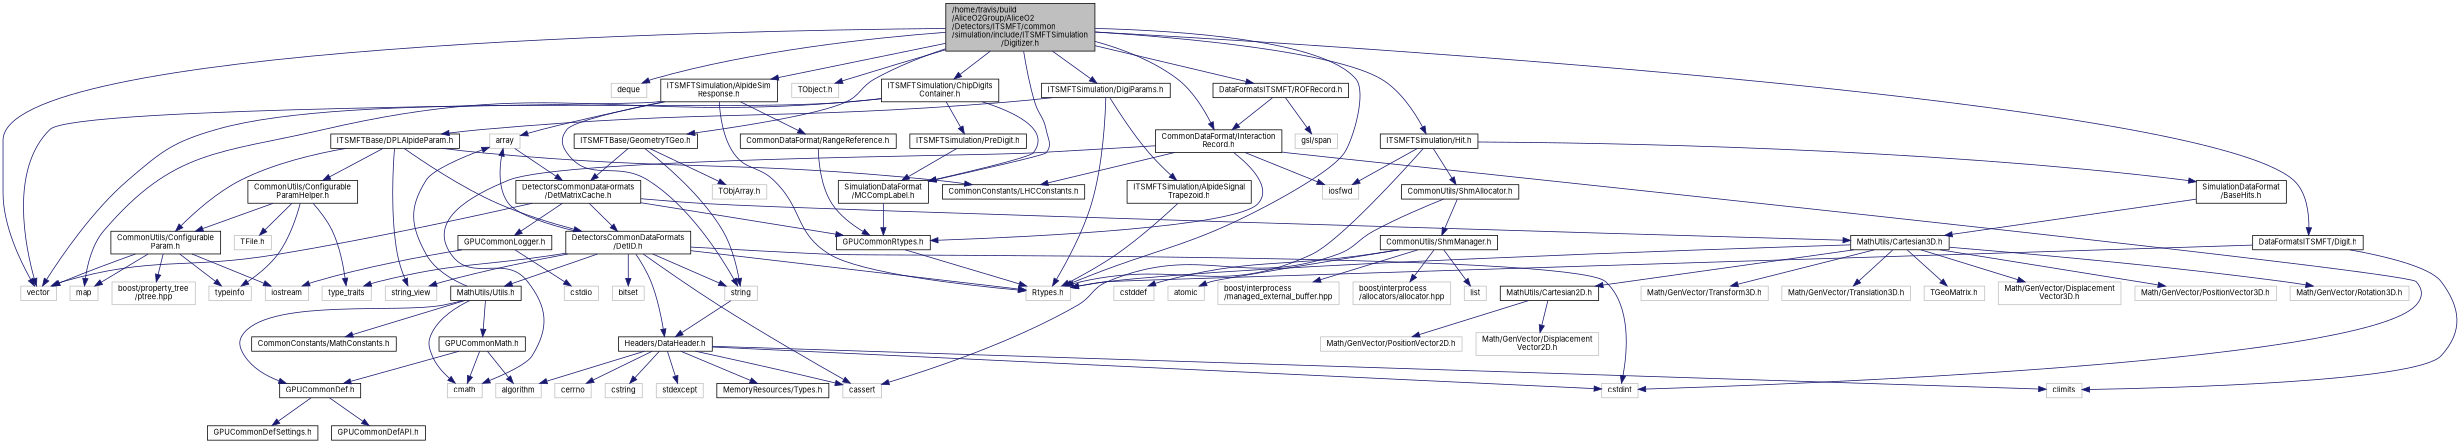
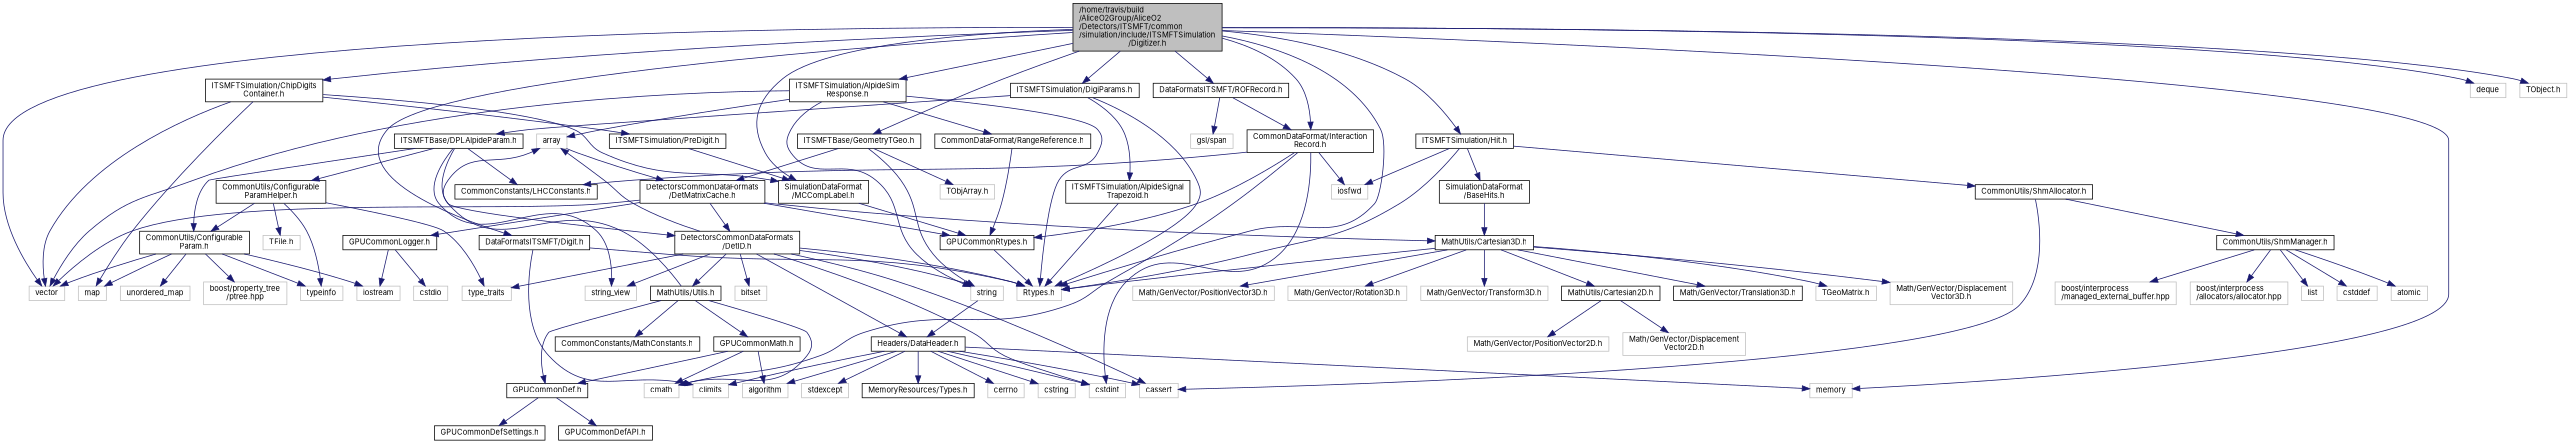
  digraph {
    fontname=Inter
    node [color=grey75 fontname=Inter fontsize=10 shape=record]
    edge [color=midnightblue fontname=Inter fontsize=10 labelfontname=Helvetica labelfontsize=10 style=solid]
    n1 [color=black fillcolor=grey75 fontcolor=black height=0.2 label="/home/travis/build\l/AliceO2Group/AliceO2\l/Detectors/ITSMFT/common\l/simulation/include/ITSMFTSimulation\l/Digitizer.h" style=filled width=0.4]
    n2 [height=0.2 label=vector width=0.4]
    n3 [height=0.2 label=deque width=0.4]
+   n4 [height=0.2 label=memory width=0.4]
    n5 [height=0.2 label="Rtypes.h" width=0.4]
    n6 [height=0.2 label="TObject.h" width=0.4]
    n7 [color=black height=0.2 label="ITSMFTSimulation/ChipDigits\lContainer.h" width=0.4]
    n8 [color=black height=0.2 label="SimulationDataFormat\l/MCCompLabel.h" width=0.4]
    n9 [color=black height=0.2 label="ITSMFTSimulation/AlpideSim\lResponse.h" width=0.4]
    n10 [color=black height=0.2 label="ITSMFTSimulation/DigiParams.h" width=0.4]
    n11 [color=black height=0.2 label="ITSMFTSimulation/Hit.h" width=0.4]
    n12 [color=black height=0.2 label="ITSMFTBase/GeometryTGeo.h" width=0.4]
    n13 [color=black height=0.2 label="DataFormatsITSMFT/Digit.h" width=0.4]
    n14 [color=black height=0.2 label="DataFormatsITSMFT/ROFRecord.h" width=0.4]
    n15 [color=black height=0.2 label="CommonDataFormat/Interaction\lRecord.h" width=0.4]
    n16 [color=black height=0.2 label="ITSMFTSimulation/PreDigit.h" width=0.4]
    n17 [height=0.2 label=map width=0.4]
    n18 [color=black height=0.2 label="GPUCommonRtypes.h" width=0.4]
    n19 [height=0.2 label=array width=0.4]
    n20 [height=0.2 label=string width=0.4]
    n21 [color=black height=0.2 label="CommonDataFormat/RangeReference.h" width=0.4]
    n22 [color=black height=0.2 label="ITSMFTSimulation/AlpideSignal\lTrapezoid.h" width=0.4]
    n23 [color=black height=0.2 label="ITSMFTBase/DPLAlpideParam.h" width=0.4]
    n24 [color=black height=0.2 label="SimulationDataFormat\l/BaseHits.h" width=0.4]
    n25 [height=0.2 label=iosfwd width=0.4]
    n26 [color=black height=0.2 label="CommonUtils/ShmAllocator.h" width=0.4]
    n27 [height=0.2 label="TObjArray.h" width=0.4]
    n28 [color=black height=0.2 label="DetectorsCommonDataFormats\l/DetMatrixCache.h" width=0.4]
    n29 [height=0.2 label=climits width=0.4]
    n30 [height=0.2 label="gsl/span" width=0.4]
    n31 [color=black height=0.2 label="CommonConstants/LHCConstants.h" width=0.4]
    n32 [height=0.2 label=cstdint width=0.4]
    n33 [height=0.2 label=cmath width=0.4]
    n34 [color=black height=0.2 label="Headers/DataHeader.h" width=0.4]
    n35 [color=black height=0.2 label="DetectorsCommonDataFormats\l/DetID.h" width=0.4]
    n36 [height=0.2 label=string_view width=0.4]
    n37 [color=black height=0.2 label="CommonUtils/Configurable\lParam.h" width=0.4]
    n38 [color=black height=0.2 label="CommonUtils/Configurable\lParamHelper.h" width=0.4]
    n39 [height=0.2 label=bitset width=0.4]
    n40 [height=0.2 label=cassert width=0.4]
    n41 [height=0.2 label=type_traits width=0.4]
    n42 [color=black height=0.2 label="MathUtils/Utils.h" width=0.4]
+   n43 [height=0.2 label=unordered_map width=0.4]
    n44 [height=0.2 label="boost/property_tree\l/ptree.hpp" width=0.4]
    n45 [height=0.2 label=typeinfo width=0.4]
    n46 [height=0.2 label=iostream width=0.4]
    n47 [height=0.2 label="TFile.h" width=0.4]
    n48 [color=black height=0.2 label="GPUCommonDef.h" width=0.4]
    n49 [color=black height=0.2 label="GPUCommonMath.h" width=0.4]
    n50 [color=black height=0.2 label="CommonConstants/MathConstants.h" width=0.4]
    n51 [height=0.2 label=algorithm width=0.4]
    n52 [height=0.2 label=cstring width=0.4]
    n53 [height=0.2 label=stdexcept width=0.4]
    n54 [color=black height=0.2 label="MemoryResources/Types.h" width=0.4]
    n55 [height=0.2 label=cerrno width=0.4]
    n56 [color=black height=0.2 label="GPUCommonDefSettings.h" width=0.4]
    n57 [color=black height=0.2 label="GPUCommonDefAPI.h" width=0.4]
    n58 [color=black height=0.2 label="MathUtils/Cartesian3D.h" width=0.4]
    n59 [color=black height=0.2 label="CommonUtils/ShmManager.h" width=0.4]
    n60 [height=0.2 label="Math/GenVector/Displacement\lVector3D.h" width=0.4]
    n61 [height=0.2 label="Math/GenVector/PositionVector3D.h" width=0.4]
    n62 [height=0.2 label="Math/GenVector/Rotation3D.h" width=0.4]
    n63 [height=0.2 label="Math/GenVector/Transform3D.h" width=0.4]
-   n64 [height=0.2 label="Math/GenVector/Translation3D.h" width=0.4]
+   n64 [color=black height=0.2 label="Math/GenVector/Translation3D.h" width=0.4]
    n65 [height=0.2 label="TGeoMatrix.h" width=0.4]
    n66 [color=black height=0.2 label="MathUtils/Cartesian2D.h" width=0.4]
    n67 [height=0.2 label="Math/GenVector/Displacement\lVector2D.h" width=0.4]
    n68 [height=0.2 label="Math/GenVector/PositionVector2D.h" width=0.4]
    n69 [height=0.2 label=list width=0.4]
    n70 [height=0.2 label=cstddef width=0.4]
    n71 [height=0.2 label=atomic width=0.4]
    n72 [height=0.2 label="boost/interprocess\l/managed_external_buffer.hpp" width=0.4]
    n73 [height=0.2 label="boost/interprocess\l/allocators/allocator.hpp" width=0.4]
    n74 [color=black height=0.2 label="GPUCommonLogger.h" width=0.4]
    n75 [height=0.2 label=cstdio width=0.4]
    n1 -> n2
    n1 -> n3
+   n1 -> n4
    n1 -> n5
    n1 -> n6
    n1 -> n7
    n1 -> n8
    n1 -> n9
    n1 -> n10
    n1 -> n11
    n1 -> n12
    n1 -> n13
    n1 -> n14
    n1 -> n15
    n7 -> n2
    n7 -> n8
    n7 -> n16
    n7 -> n17
    n8 -> n18
    n9 -> n2
    n9 -> n5
    n9 -> n19
    n9 -> n20
    n9 -> n21
    n10 -> n5
    n10 -> n22
    n10 -> n23
    n11 -> n5
    n11 -> n24
    n11 -> n25
    n11 -> n26
    n12 -> n20
    n12 -> n27
    n12 -> n28
    n13 -> n5
    n13 -> n29
    n14 -> n15
    n14 -> n30
    n15 -> n18
    n15 -> n25
    n15 -> n31
    n15 -> n32
    n15 -> n33
    n16 -> n8
    n18 -> n5
    n19 -> n28
    n20 -> n34
    n21 -> n18
    n22 -> n5
    n23 -> n31
    n23 -> n35
    n23 -> n36
    n23 -> n37
    n23 -> n38
    n24 -> n58
    n26 -> n40
    n26 -> n59
    n28 -> n2
    n28 -> n18
    n28 -> n35
    n28 -> n58
    n28 -> n74
+   n34 -> n4
    n34 -> n29
    n34 -> n32
    n34 -> n40
    n34 -> n51
    n34 -> n52
    n34 -> n53
    n34 -> n54
    n34 -> n55
    n35 -> n5
    n35 -> n19
    n35 -> n20
    n35 -> n32
    n35 -> n34
    n35 -> n36
    n35 -> n39
    n35 -> n40
    n35 -> n41
    n35 -> n42
    n37 -> n2
    n37 -> n17
+   n37 -> n43
    n37 -> n44
    n37 -> n45
    n37 -> n46
    n38 -> n37
    n38 -> n41
    n38 -> n45
    n38 -> n47
    n42 -> n19
    n42 -> n33
    n42 -> n48
    n42 -> n49
    n42 -> n50
    n48 -> n56
    n48 -> n57
    n49 -> n33
    n49 -> n48
    n49 -> n51
    n58 -> n5
    n58 -> n60
    n58 -> n61
    n58 -> n62
    n58 -> n63
    n58 -> n64
    n58 -> n65
    n58 -> n66
    n59 -> n69
    n59 -> n70
    n59 -> n71
    n59 -> n72
    n59 -> n73
    n66 -> n67
    n66 -> n68
    n74 -> n46
    n74 -> n75
  }
